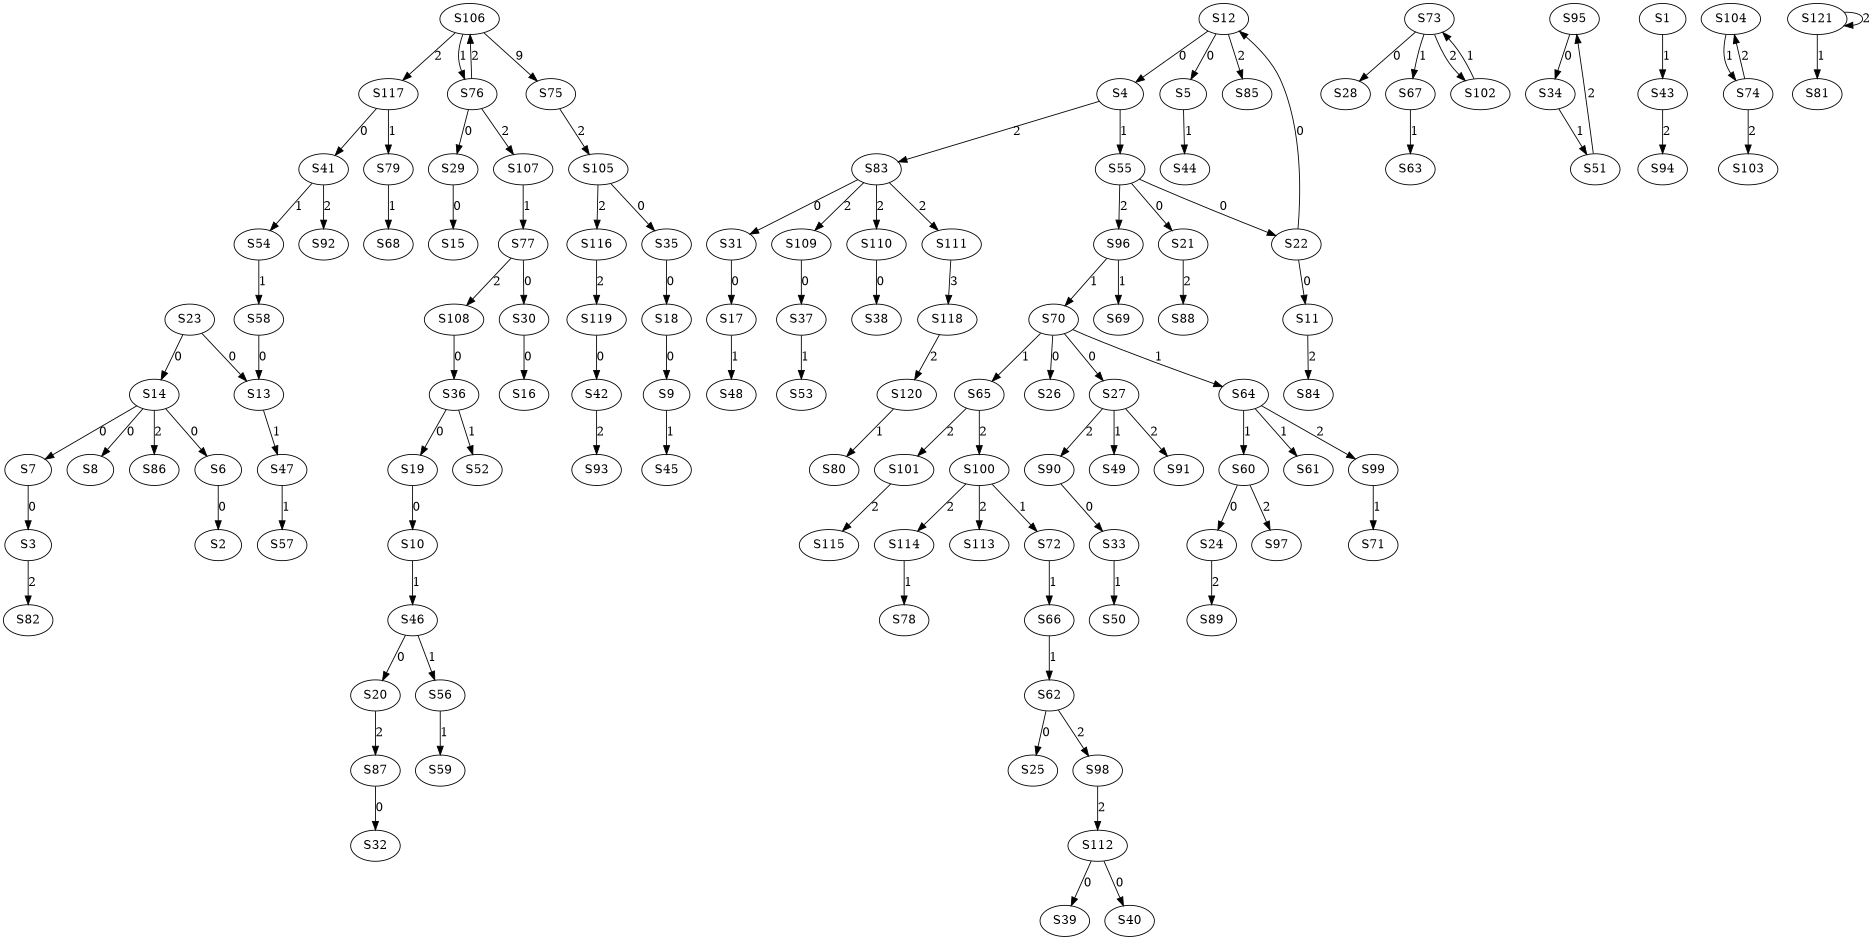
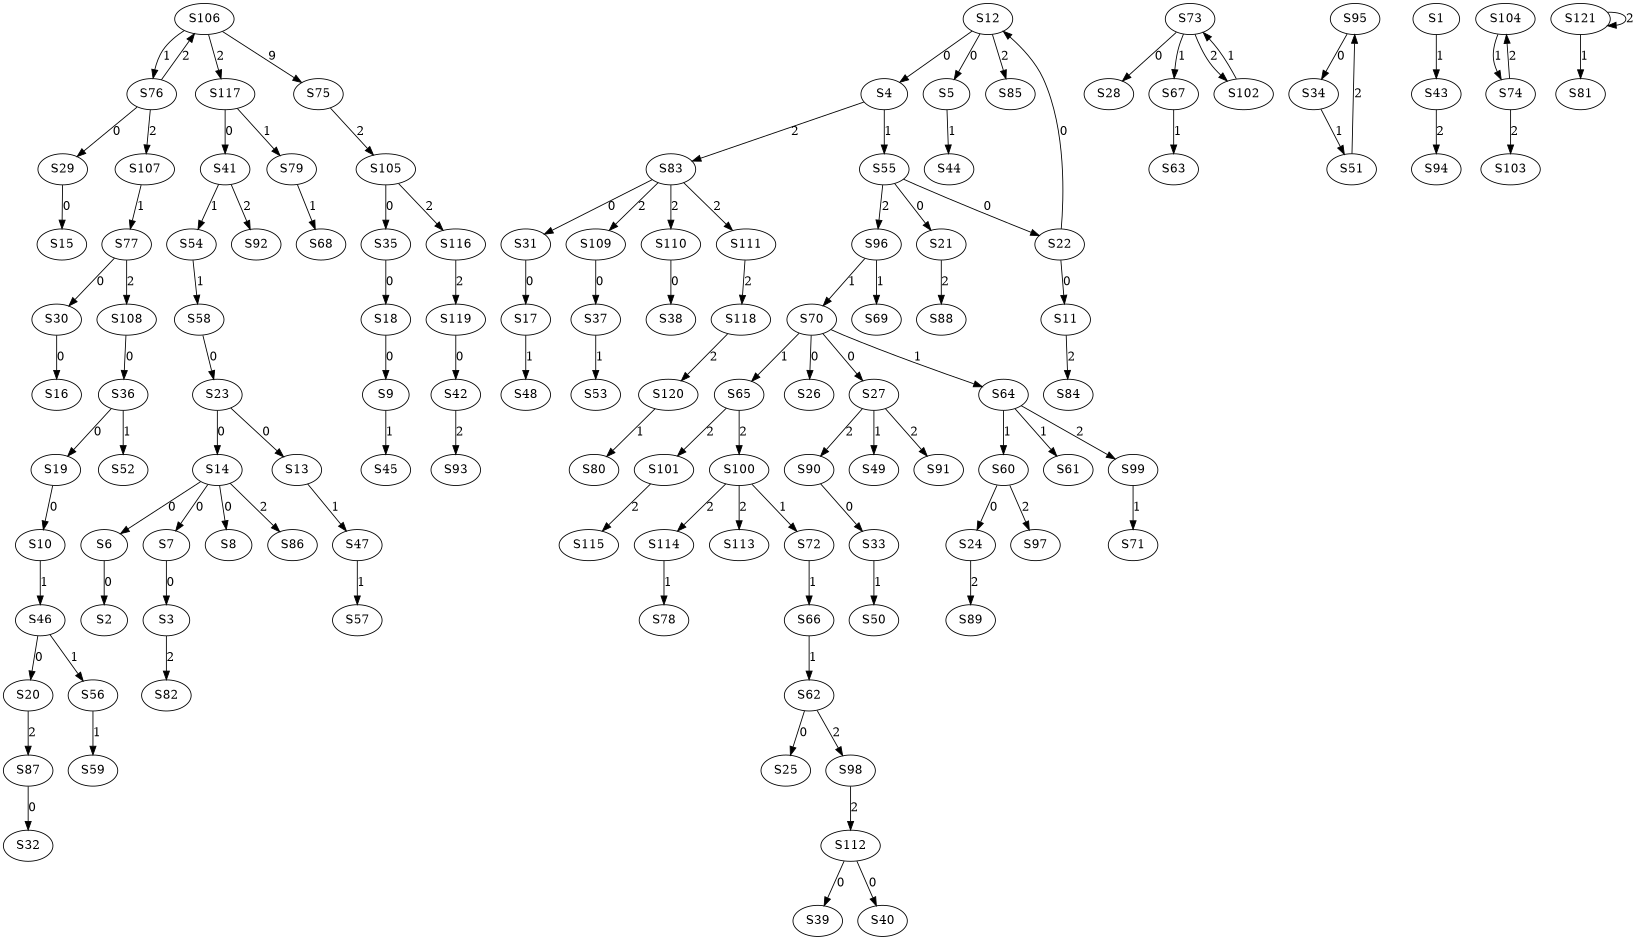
  strict digraph {
    S6
    S2
    S7
    S3
    S82
    S12
    S4
    S5
    S85
    S83
    S55
    S44
    S31
    S109
    S110
    S111
    S14
    S8
    S86
    S18
    S9
    S45
    S19
    S10
    S46
    S20
    S56
    S22
    S11
    S84
    S23
    S13
    S47
    S57
    S29
    S15
    S30
    S16
    S17
    S48
    S35
    S36
    S52
    S87
    S59
    S32
    S21
    S96
    S88
    S70
    S69
    S58
    S60
    S24
    S97
    S89
    S62
    S25
    S98
    S112
    S26
    S27
    S64
    S65
    S90
    S49
    S91
    S61
    S99
    S100
    S101
    S33
    S73
    S28
    S67
    S102
    S63
    S76
    S106
    S107
    S117
    S75
    S77
    S108
    S37
    S38
    S118
    S50
    S95
    S34
    S51
    S105
    S116
    S119
    S53
    S39
    S40
    S41
    S79
    S54
    S92
    S68
    S42
    S93
    S1
    S43
    S94
    S71
    S66
    S72
    S114
    S113
    S115
    S78
    S104
    S74
    S103
    S120
    S80
    S121
    S81
    S6 -> S2 [label=0]
    S7 -> S3 [label=0]
    S3 -> S82 [label=2]
    S12 -> S4 [label=0]
    S12 -> S5 [label=0]
    S12 -> S85 [label=2]
    S4 -> S83 [label=2]
    S4 -> S55 [label=1]
    S5 -> S44 [label=1]
    S83 -> S31 [label=0]
    S83 -> S109 [label=2]
    S83 -> S110 [label=2]
    S83 -> S111 [label=2]
    S55 -> S22 [label=0]
    S55 -> S21 [label=0]
    S55 -> S96 [label=2]
    S31 -> S17 [label=0]
    S109 -> S37 [label=0]
    S110 -> S38 [label=0]
-   S111 -> S118 [label=3]
+   S111 -> S118 [label=2]
    S14 -> S6 [label=0]
    S14 -> S7 [label=0]
    S14 -> S8 [label=0]
    S14 -> S86 [label=2]
    S18 -> S9 [label=0]
    S9 -> S45 [label=1]
    S19 -> S10 [label=0]
    S10 -> S46 [label=1]
    S46 -> S20 [label=0]
    S46 -> S56 [label=1]
    S20 -> S87 [label=2]
    S56 -> S59 [label=1]
    S22 -> S12 [label=0]
    S22 -> S11 [label=0]
    S11 -> S84 [label=2]
    S23 -> S14 [label=0]
    S23 -> S13 [label=0]
    S13 -> S47 [label=1]
    S47 -> S57 [label=1]
    S29 -> S15 [label=0]
    S30 -> S16 [label=0]
    S17 -> S48 [label=1]
    S35 -> S18 [label=0]
    S36 -> S19 [label=0]
    S36 -> S52 [label=1]
    S87 -> S32 [label=0]
    S21 -> S88 [label=2]
    S96 -> S70 [label=1]
    S96 -> S69 [label=1]
    S70 -> S26 [label=0]
    S70 -> S27 [label=0]
    S70 -> S64 [label=1]
    S70 -> S65 [label=1]
-   S58 -> S13 [label=0]
+   S58 -> S23 [label=0]
    S60 -> S24 [label=0]
    S60 -> S97 [label=2]
    S24 -> S89 [label=2]
    S62 -> S25 [label=0]
    S62 -> S98 [label=2]
    S98 -> S112 [label=2]
    S112 -> S39 [label=0]
    S112 -> S40 [label=0]
    S27 -> S90 [label=2]
    S27 -> S49 [label=1]
    S27 -> S91 [label=2]
    S64 -> S60 [label=1]
    S64 -> S61 [label=1]
    S64 -> S99 [label=2]
    S65 -> S100 [label=2]
    S65 -> S101 [label=2]
    S90 -> S33 [label=0]
    S99 -> S71 [label=1]
    S100 -> S72 [label=1]
    S100 -> S114 [label=2]
    S100 -> S113 [label=2]
    S101 -> S115 [label=2]
    S33 -> S50 [label=1]
    S73 -> S28 [label=0]
    S73 -> S67 [label=1]
    S73 -> S102 [label=2]
    S67 -> S63 [label=1]
    S102 -> S73 [label=1]
    S76 -> S29 [label=0]
    S76 -> S106 [label=2]
    S76 -> S107 [label=2]
    S106 -> S76 [label=1]
    S106 -> S117 [label=2]
    S106 -> S75 [label=9]
    S107 -> S77 [label=1]
    S117 -> S41 [label=0]
    S117 -> S79 [label=1]
    S75 -> S105 [label=2]
    S77 -> S30 [label=0]
    S77 -> S108 [label=2]
    S108 -> S36 [label=0]
    S37 -> S53 [label=1]
    S118 -> S120 [label=2]
    S95 -> S34 [label=0]
    S34 -> S51 [label=1]
    S51 -> S95 [label=2]
    S105 -> S35 [label=0]
    S105 -> S116 [label=2]
    S116 -> S119 [label=2]
    S119 -> S42 [label=0]
    S41 -> S54 [label=1]
    S41 -> S92 [label=2]
    S79 -> S68 [label=1]
    S54 -> S58 [label=1]
    S42 -> S93 [label=2]
    S1 -> S43 [label=1]
    S43 -> S94 [label=2]
    S66 -> S62 [label=1]
    S72 -> S66 [label=1]
    S114 -> S78 [label=1]
    S104 -> S74 [label=1]
    S74 -> S104 [label=2]
    S74 -> S103 [label=2]
    S120 -> S80 [label=1]
    S121 -> S121 [label=2]
    S121 -> S81 [label=1]
  }
